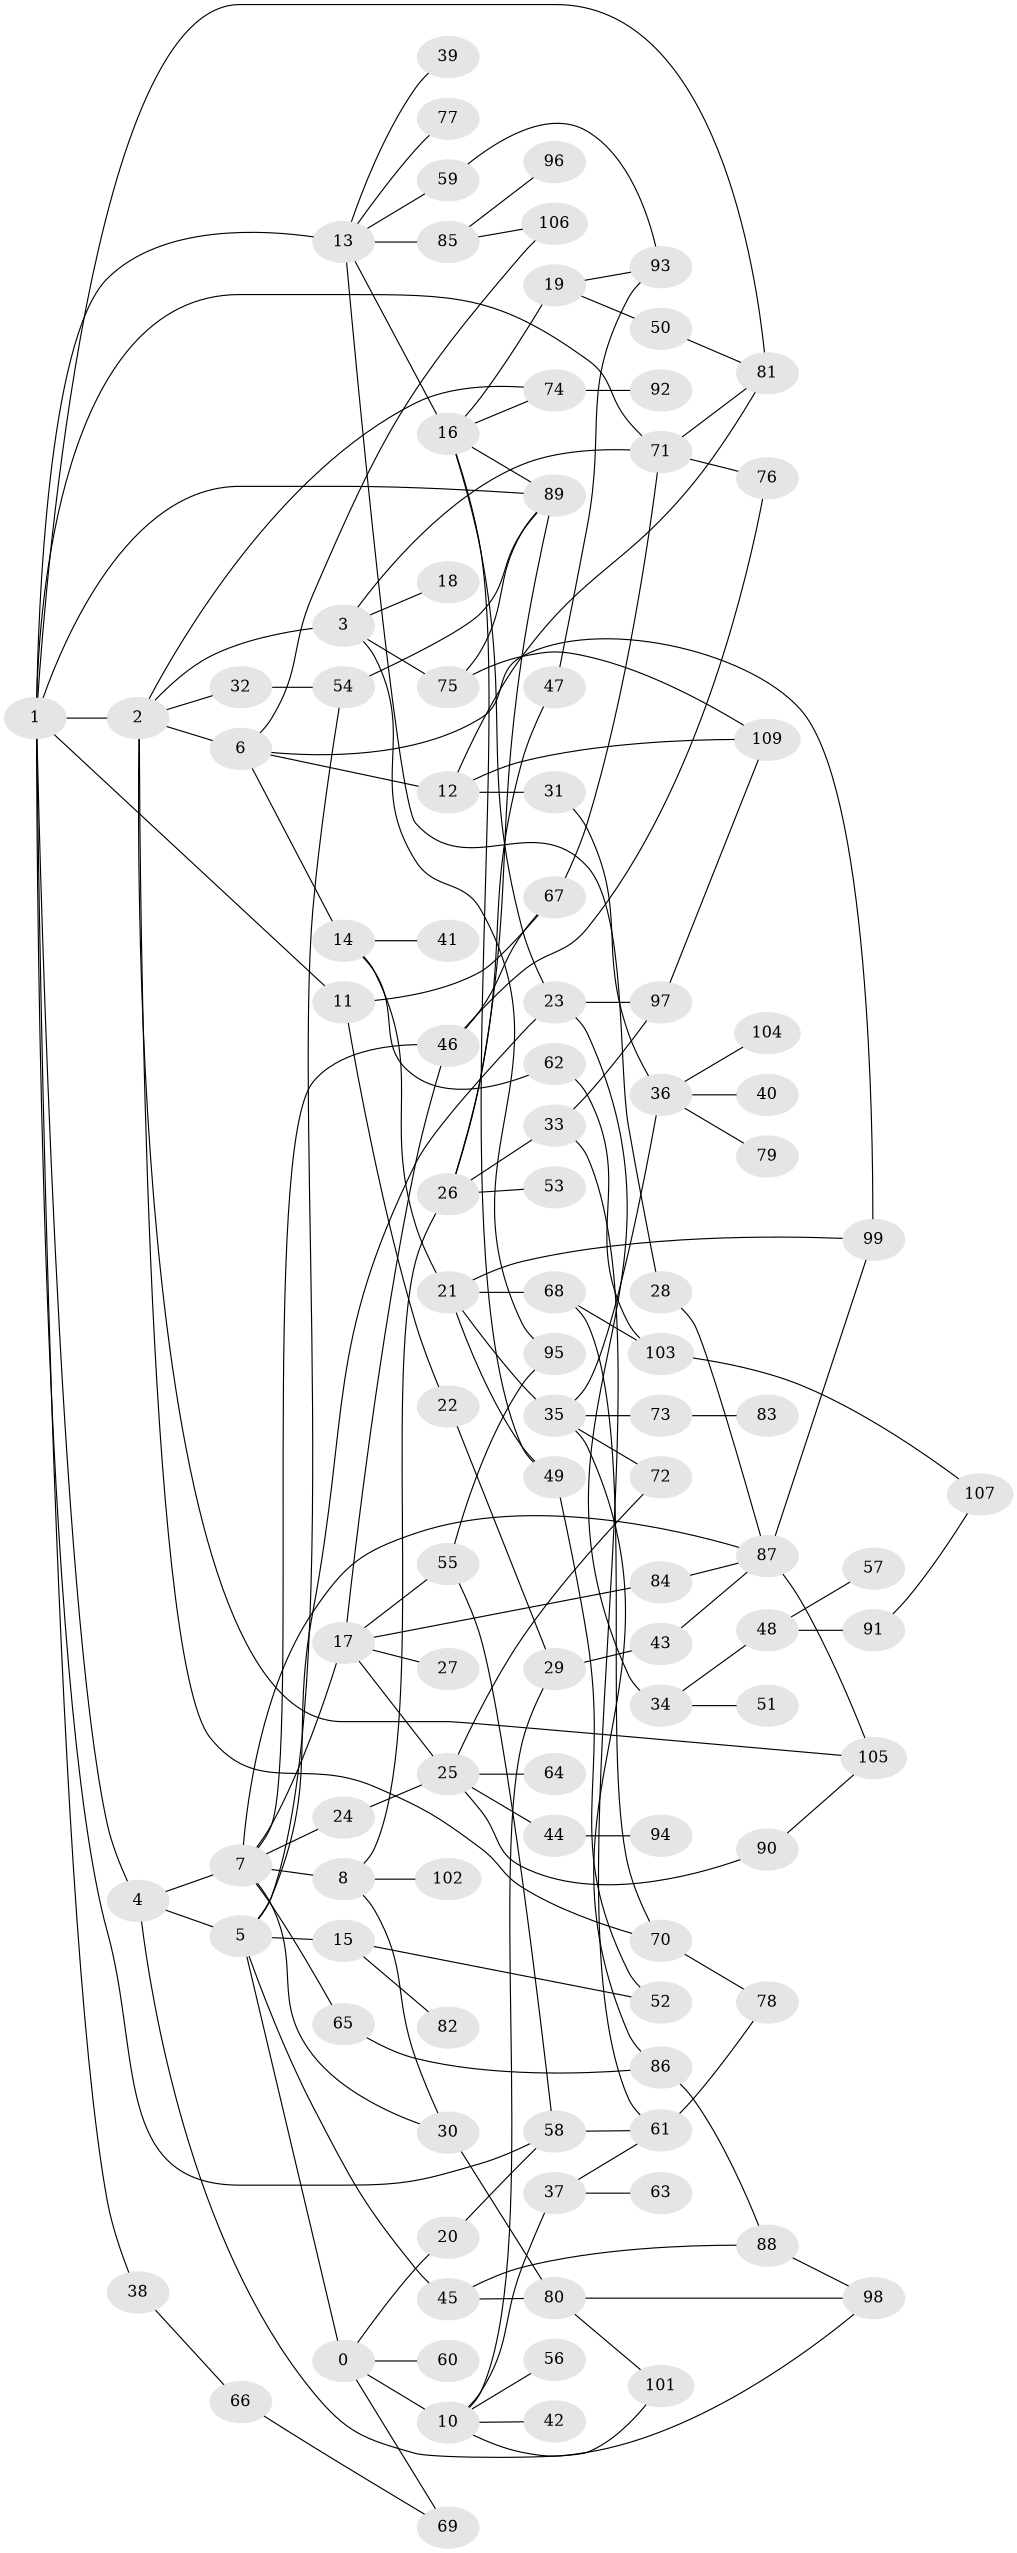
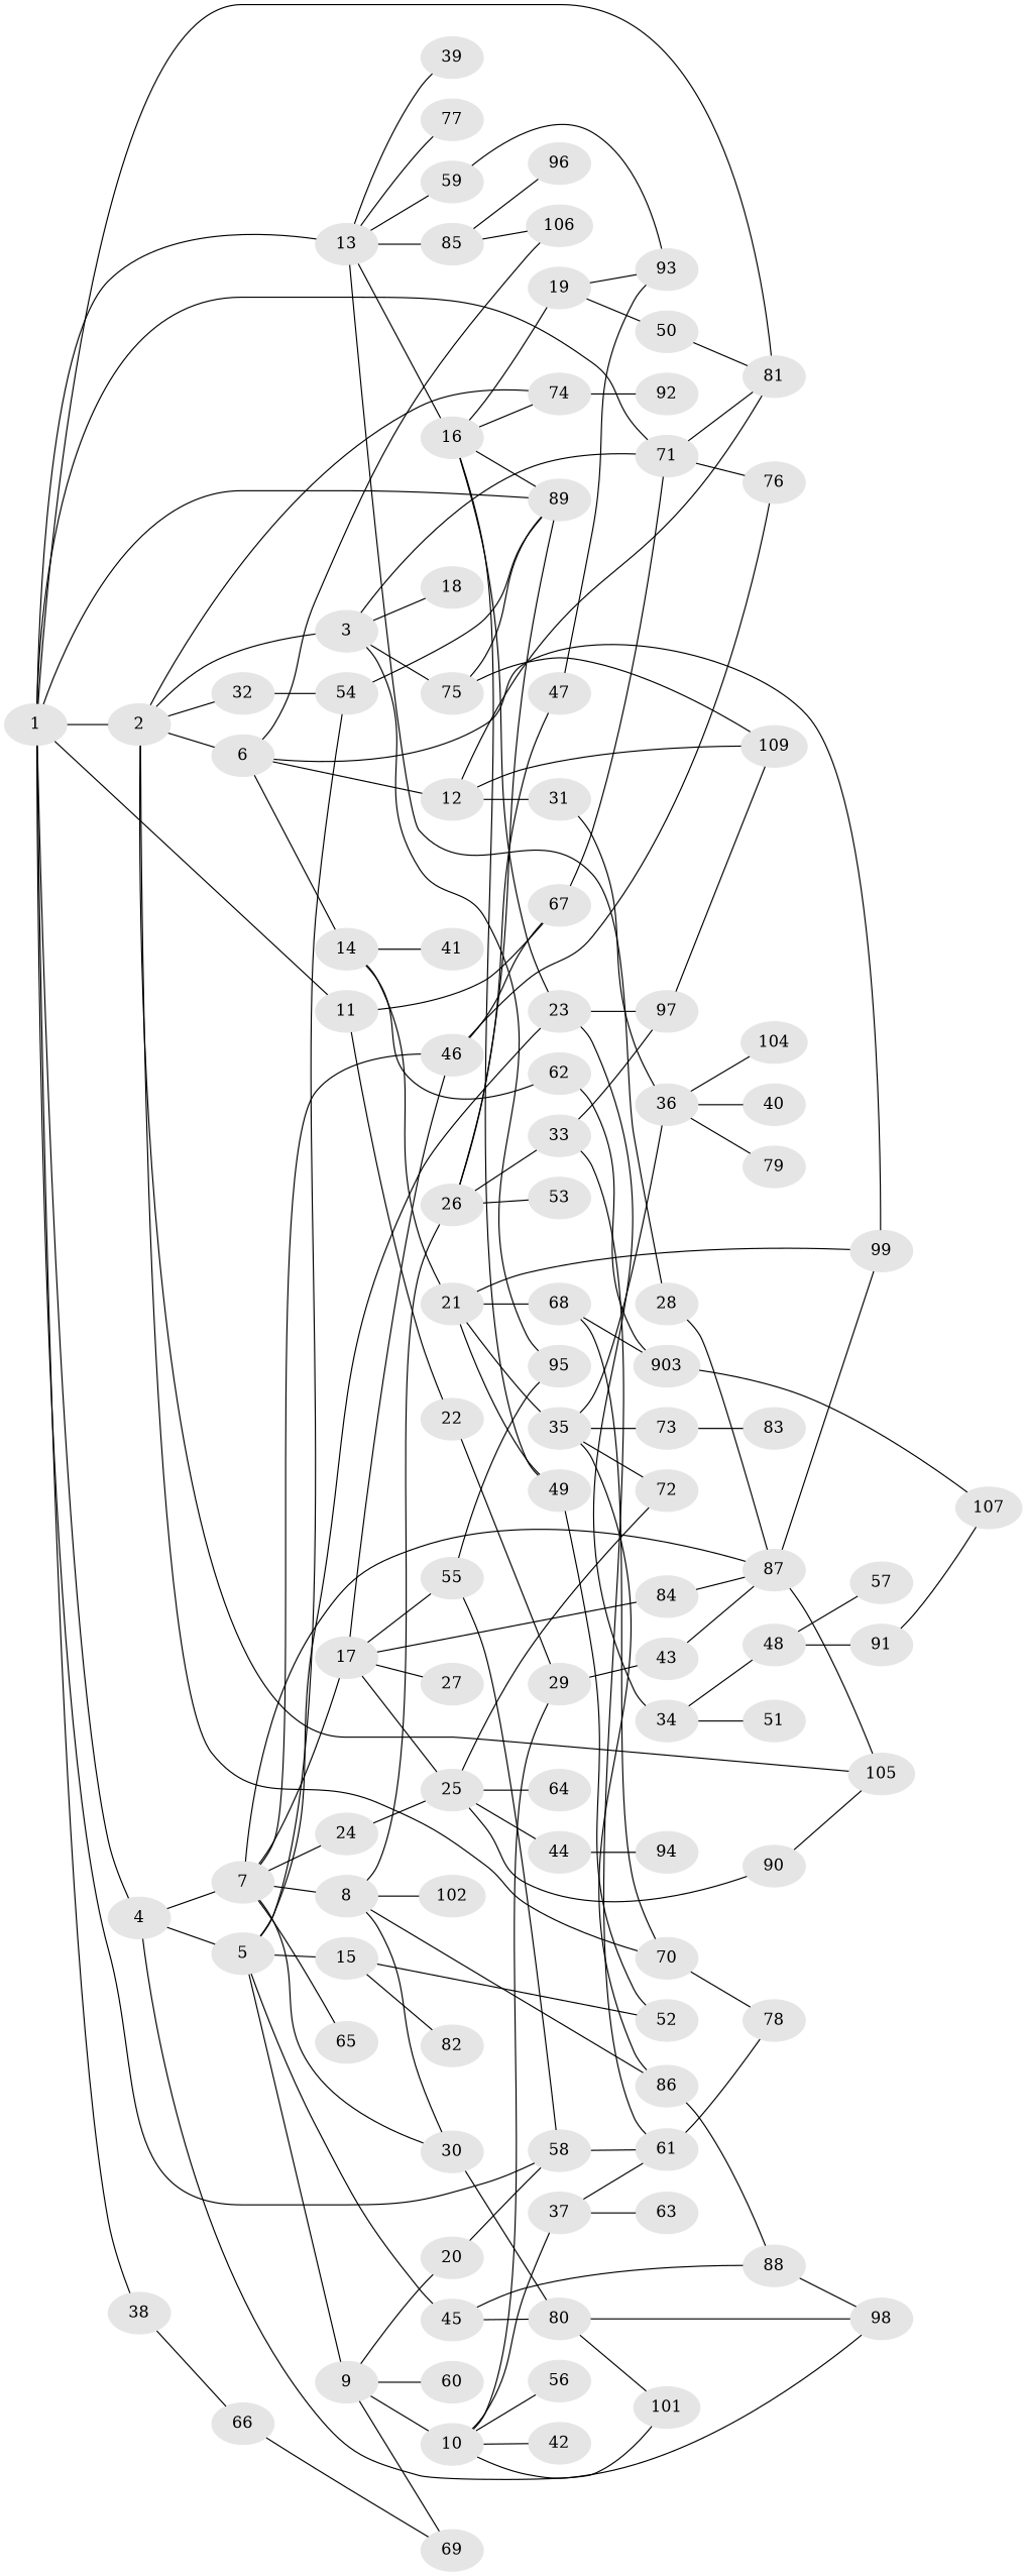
  graph {
    fontname="DejaVu Serif"
    rankdir=LR
    node [color=gray90 fontname="DejaVu Serif" style=filled]
    edge [fontname="DejaVu Serif"]
    1
    2
    4
    11
    13
    38
    58
    71
    81
    89
    3
    6
    32
    70
    74
    105
    5
    7
    101
    22
    67
    16
    28
    39
    59
    77
    85
    66
    61
    76
    18
    75
    95
    12
    14
    99
    106
    54
    78
    92
    n41 [label=109]
-   9 [label=0]
+   9
    15
    23
    45
    8
    17
    24
    30
    46
    65
    87
    10
    20
    60
    69
    52
    82
    34
    97
    80
    88
    31
    21
    41
    62
    26
    86
    102
    25
    27
    55
    84
    33
    47
    53
    98
    29
    37
    42
    56
    43
    63
    36
    19
    49
    93
    96
    35
    68
-   103
+   103 [label=903]
    50
    44
    64
    72
    90
    73
    48
    51
    94
    40
    79
    104
    57
    91
    83
    107
    1 -- 2
    1 -- 4
    1 -- 11
    1 -- 13
    1 -- 38
    1 -- 58
    1 -- 71
    1 -- 81
    1 -- 89
    2 -- 3
    2 -- 6
    2 -- 32
    2 -- 70
    2 -- 74
    2 -- 105
    4 -- 5
    4 -- 7
    4 -- 101
    11 -- 22
    11 -- 67
    13 -- 16
    13 -- 28
    13 -- 39
    13 -- 59
    13 -- 77
    13 -- 85
    38 -- 66
    58 -- 61
    71 -- 81
    71 -- 76
    3 -- 71
    3 -- 18
    3 -- 75
    3 -- 95
    6 -- 12
    6 -- 14
    6 -- 99
    6 -- 106
    32 -- 54
    70 -- 78
    74 -- 92
    5 -- 54
    5 -- 9
    5 -- 15
    5 -- 23
    5 -- 45
    7 -- 8
    7 -- 17
    7 -- 24
    7 -- 30
    7 -- 46
    7 -- 65
    7 -- 87
    22 -- 29
    67 -- 71
    16 -- 89
    16 -- 74
    16 -- 23
    16 -- 19
    16 -- 49
    28 -- 87
    59 -- 93
    85 -- 106
    85 -- 96
    66 -- 69
    61 -- 78
    75 -- 89
    75 -- n41
    12 -- 81
    12 -- n41
    12 -- 31
    14 -- 21
    14 -- 41
    14 -- 62
    54 -- 89
    9 -- 10
    9 -- 20
    9 -- 60
    9 -- 69
    15 -- 52
    15 -- 82
    23 -- 34
    23 -- 97
    45 -- 80
    45 -- 88
    8 -- 30
    8 -- 26
-   65 -- 86
+   8 -- 86
    8 -- 102
    17 -- 46
    17 -- 25
    17 -- 27
    17 -- 55
    17 -- 84
    24 -- 25
    30 -- 80
    46 -- 67
    46 -- 76
    87 -- 105
    87 -- 99
    10 -- 98
    10 -- 29
    10 -- 37
    10 -- 42
    10 -- 56
    20 -- 58
    34 -- 48
    34 -- 51
    97 -- n41
    80 -- 101
    80 -- 98
    88 -- 98
    31 -- 36
    21 -- 99
    21 -- 49
    21 -- 35
    21 -- 68
    62 -- 103
    26 -- 89
    26 -- 33
    26 -- 47
    26 -- 53
    86 -- 88
    25 -- 44
    25 -- 64
    25 -- 72
    25 -- 90
    55 -- 58
    55 -- 95
    84 -- 87
    33 -- 61
    33 -- 97
    47 -- 93
    29 -- 43
    37 -- 61
    37 -- 63
    43 -- 87
    36 -- 40
    36 -- 79
    36 -- 104
    19 -- 93
    19 -- 50
    49 -- 52
    35 -- 86
    35 -- 36
    35 -- 72
    35 -- 73
    68 -- 70
    68 -- 103
    103 -- 107
    50 -- 81
    44 -- 94
    90 -- 105
    73 -- 83
    48 -- 57
    48 -- 91
    91 -- 107
  }
